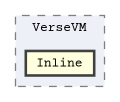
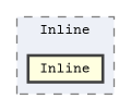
  digraph {
    compound=true
    rankdir=LR
    fontname="Courier Prime"
    n1 [color=grey25 fillcolor=lightyellow fontname="Courier Prime" fontsize=10 height=0.2 label=Inline shape=box style="filled,bold" width=0.4]
    subgraph cluster_1 {
      bgcolor="#edf0f7"
      fontsize=10
-     label=VerseVM
+     label=Inline
      pencolor=grey50
      style="filled,dashed"
      n1
    }
  }
